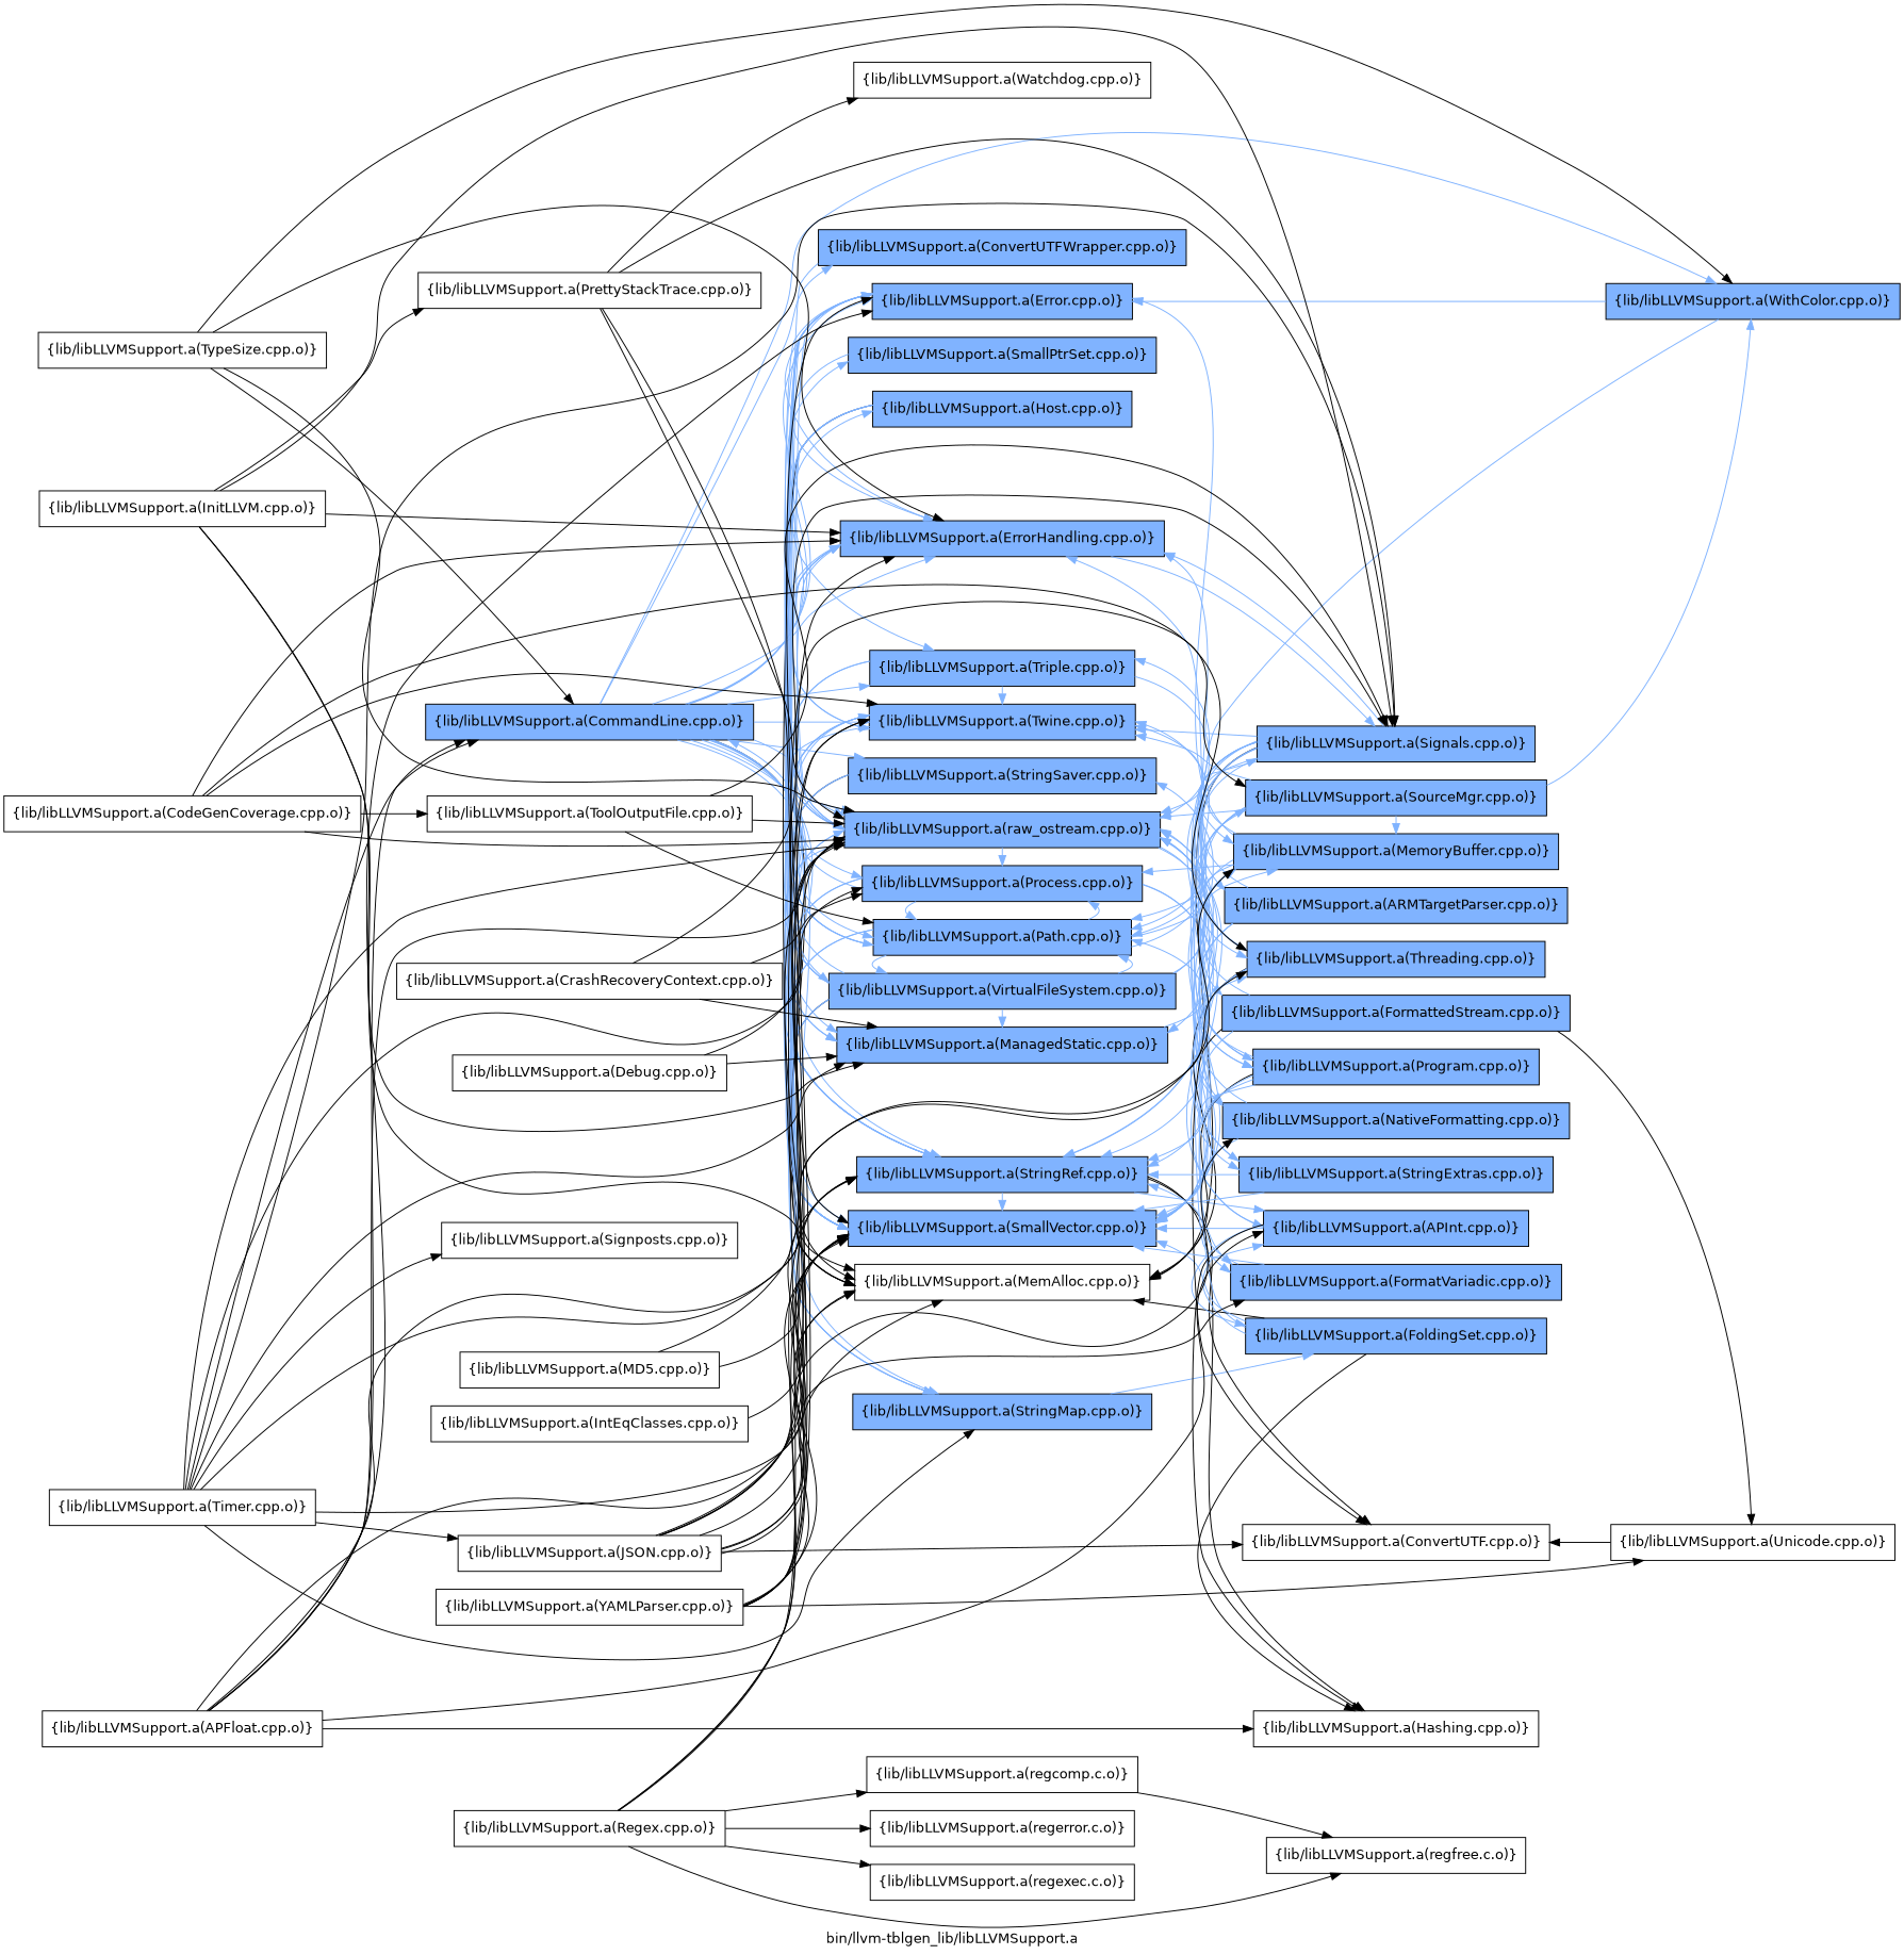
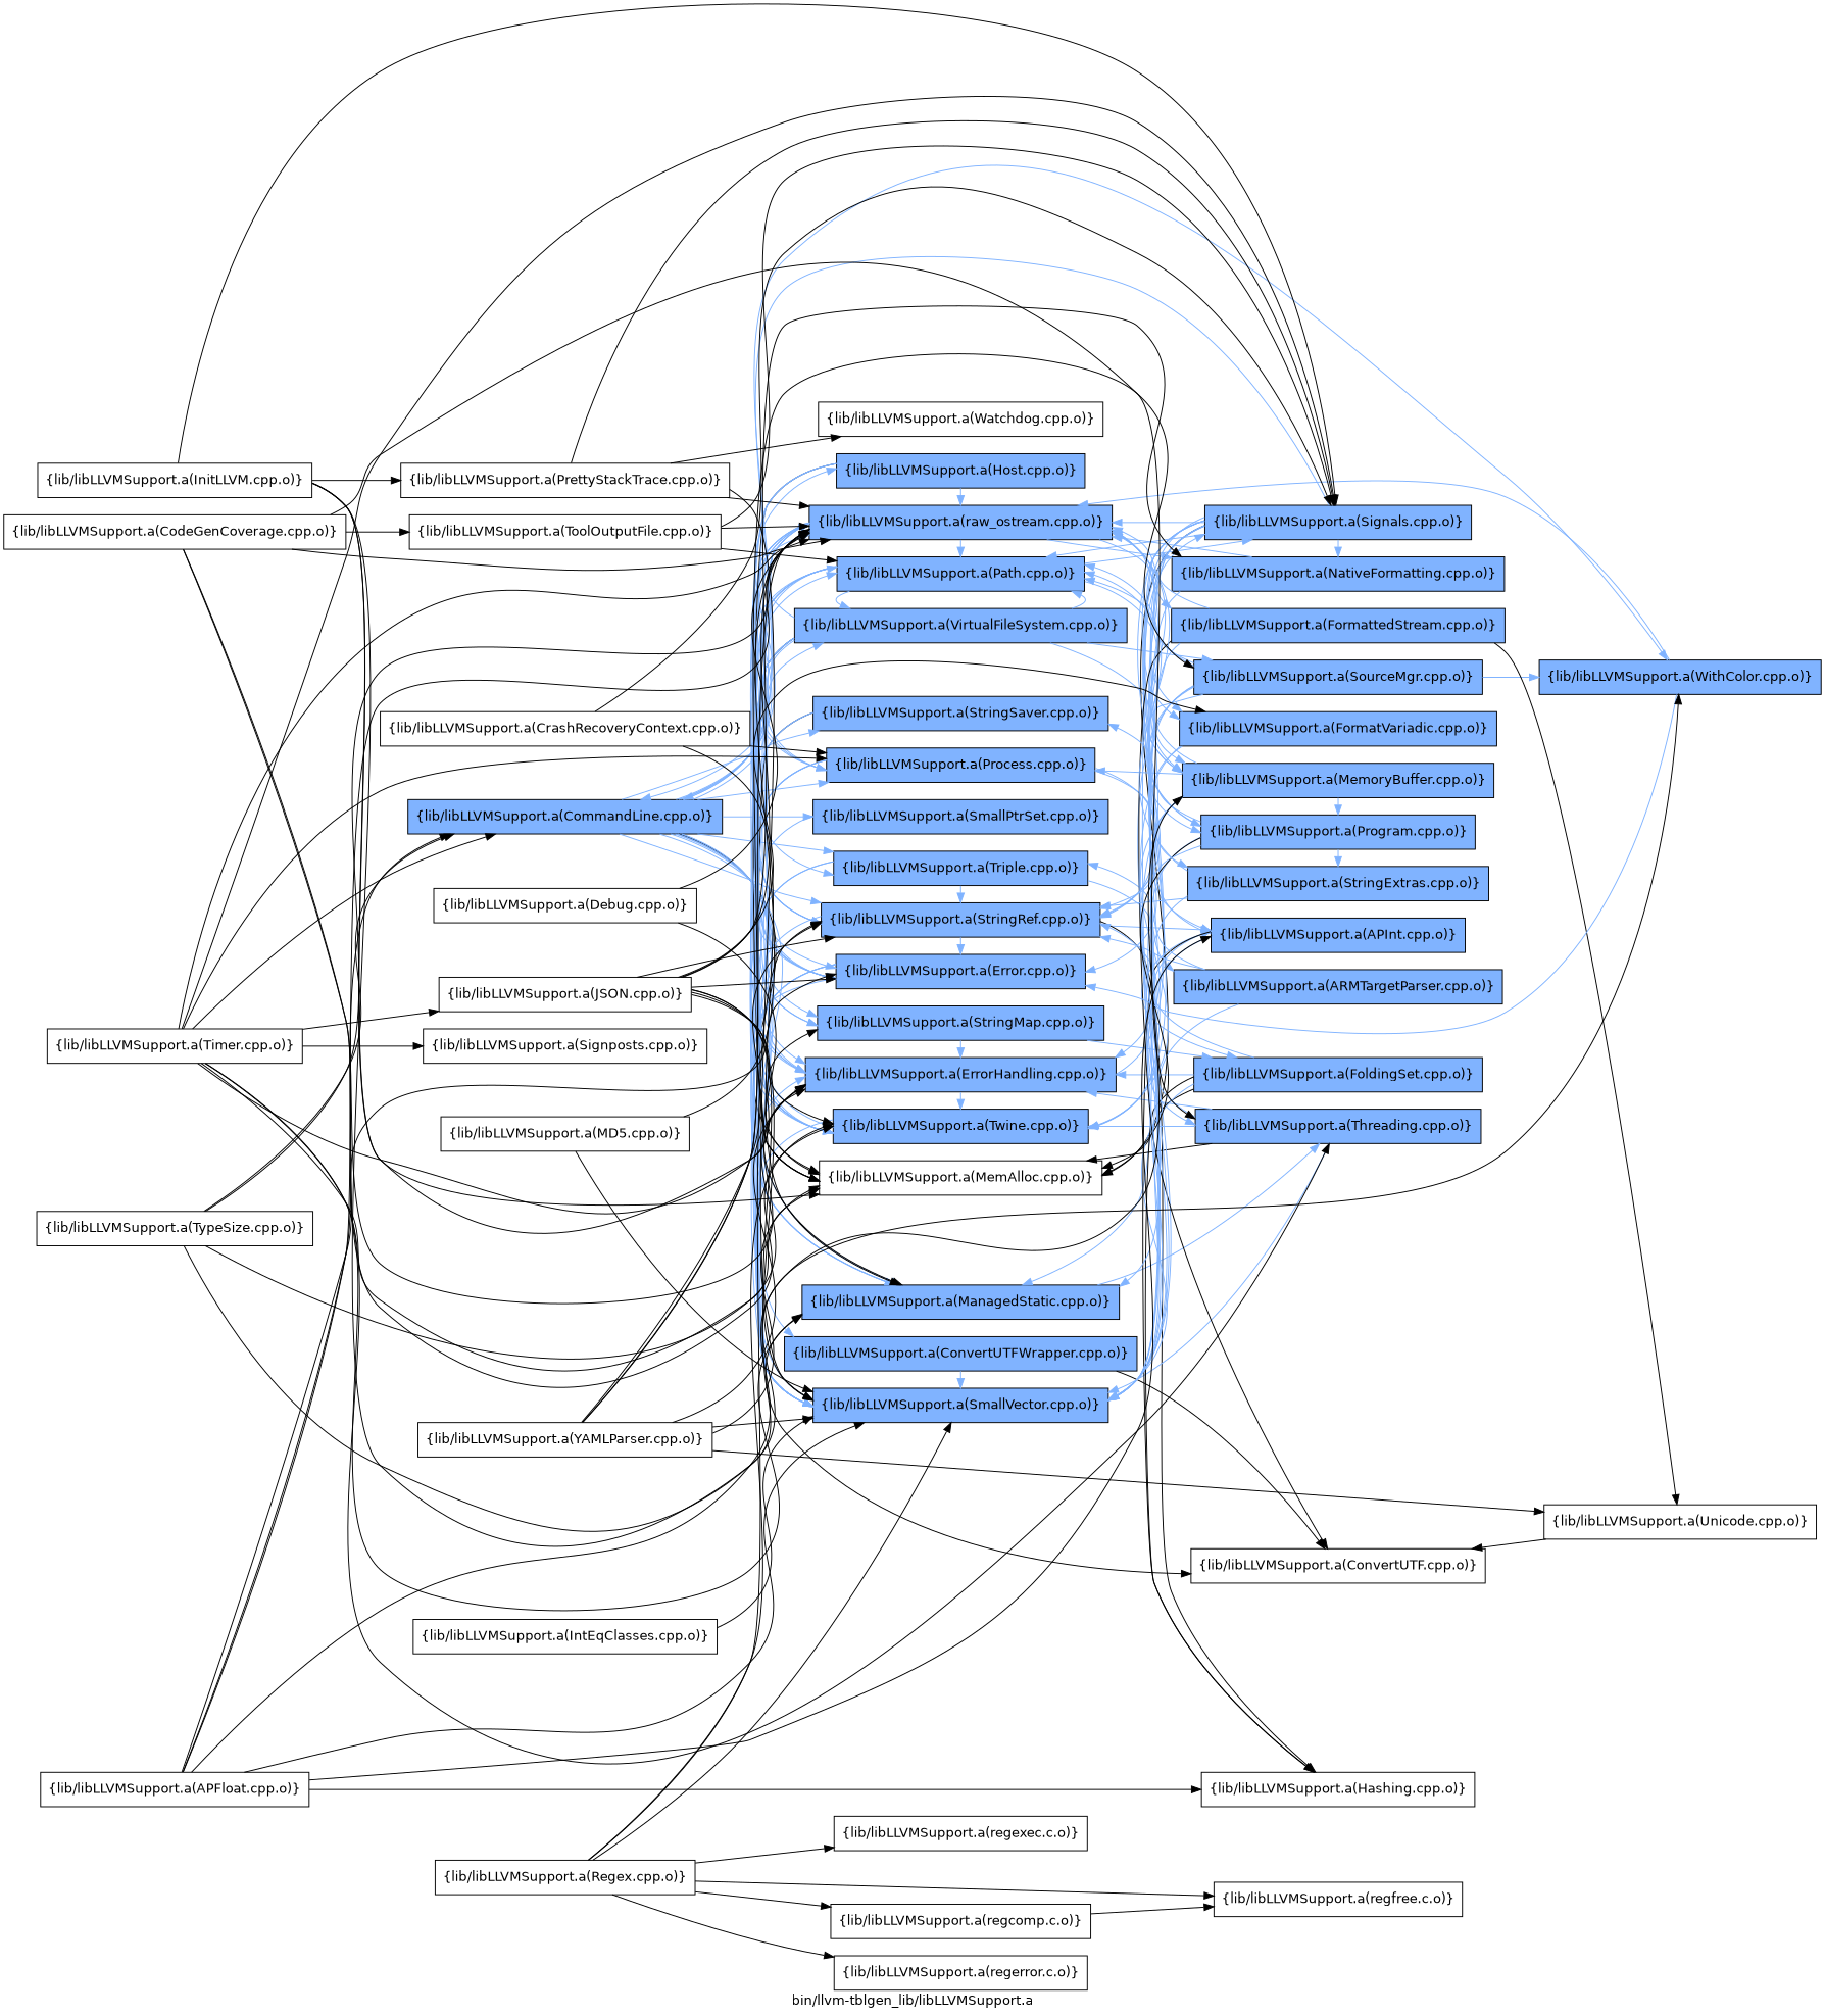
  digraph {
    fontname="DejaVu Sans"
    label="bin/llvm-tblgen_lib/libLLVMSupport.a"
    rankdir=LR
    node [fillcolor="0.600000 0.5 1" fontname="DejaVu Sans" group=1 shape=box style=filled]
    edge [color="0.600000 0.5 1" fontname="DejaVu Sans"]
    n1 [label="{lib/libLLVMSupport.a(CommandLine.cpp.o)}"]
    n2 [label="{lib/libLLVMSupport.a(ConvertUTFWrapper.cpp.o)}"]
    n3 [label="{lib/libLLVMSupport.a(Error.cpp.o)}"]
    n4 [label="{lib/libLLVMSupport.a(ErrorHandling.cpp.o)}"]
    n5 [label="{lib/libLLVMSupport.a(ManagedStatic.cpp.o)}"]
    n6 [group=0 label="{lib/libLLVMSupport.a(MemAlloc.cpp.o)}" fillcolor="" style=""]
    n7 [label="{lib/libLLVMSupport.a(SmallPtrSet.cpp.o)}"]
    n8 [label="{lib/libLLVMSupport.a(SmallVector.cpp.o)}"]
    n9 [label="{lib/libLLVMSupport.a(StringMap.cpp.o)}"]
    n10 [label="{lib/libLLVMSupport.a(StringSaver.cpp.o)}"]
    n11 [label="{lib/libLLVMSupport.a(StringRef.cpp.o)}"]
    n12 [label="{lib/libLLVMSupport.a(Triple.cpp.o)}"]
    n13 [label="{lib/libLLVMSupport.a(Twine.cpp.o)}"]
    n14 [label="{lib/libLLVMSupport.a(VirtualFileSystem.cpp.o)}"]
    n15 [label="{lib/libLLVMSupport.a(raw_ostream.cpp.o)}"]
    n16 [label="{lib/libLLVMSupport.a(Host.cpp.o)}"]
    n17 [label="{lib/libLLVMSupport.a(Path.cpp.o)}"]
    n18 [label="{lib/libLLVMSupport.a(Process.cpp.o)}"]
    n19 [group=0 label="{lib/libLLVMSupport.a(ConvertUTF.cpp.o)}" fillcolor="" style=""]
    n20 [label="{lib/libLLVMSupport.a(Signals.cpp.o)}"]
    n21 [label="{lib/libLLVMSupport.a(Threading.cpp.o)}"]
    n22 [label="{lib/libLLVMSupport.a(FoldingSet.cpp.o)}"]
    n23 [label="{lib/libLLVMSupport.a(APInt.cpp.o)}"]
    n24 [group=0 label="{lib/libLLVMSupport.a(Hashing.cpp.o)}" fillcolor="" style=""]
    n25 [label="{lib/libLLVMSupport.a(ARMTargetParser.cpp.o)}"]
    n26 [label="{lib/libLLVMSupport.a(MemoryBuffer.cpp.o)}"]
    n27 [label="{lib/libLLVMSupport.a(SourceMgr.cpp.o)}"]
    n28 [label="{lib/libLLVMSupport.a(FormattedStream.cpp.o)}"]
    n29 [label="{lib/libLLVMSupport.a(FormatVariadic.cpp.o)}"]
    n30 [label="{lib/libLLVMSupport.a(NativeFormatting.cpp.o)}"]
    n31 [label="{lib/libLLVMSupport.a(Program.cpp.o)}"]
    n32 [label="{lib/libLLVMSupport.a(StringExtras.cpp.o)}"]
    n33 [label="{lib/libLLVMSupport.a(WithColor.cpp.o)}"]
    n34 [group=0 label="{lib/libLLVMSupport.a(Unicode.cpp.o)}" fillcolor="" style=""]
    n35 [group=0 label="{lib/libLLVMSupport.a(IntEqClasses.cpp.o)}" fillcolor="" style=""]
    n36 [group=0 label="{lib/libLLVMSupport.a(TypeSize.cpp.o)}" fillcolor="" style=""]
    n37 [group=0 label="{lib/libLLVMSupport.a(Regex.cpp.o)}" fillcolor="" style=""]
    n38 [group=0 label="{lib/libLLVMSupport.a(regcomp.c.o)}" fillcolor="" style=""]
    n39 [group=0 label="{lib/libLLVMSupport.a(regerror.c.o)}" fillcolor="" style=""]
    n40 [group=0 label="{lib/libLLVMSupport.a(regexec.c.o)}" fillcolor="" style=""]
    n41 [group=0 label="{lib/libLLVMSupport.a(regfree.c.o)}" fillcolor="" style=""]
    n42 [group=0 label="{lib/libLLVMSupport.a(CodeGenCoverage.cpp.o)}" fillcolor="" style=""]
    n43 [group=0 label="{lib/libLLVMSupport.a(ToolOutputFile.cpp.o)}" fillcolor="" style=""]
    n44 [group=0 label="{lib/libLLVMSupport.a(InitLLVM.cpp.o)}" fillcolor="" style=""]
    n45 [group=0 label="{lib/libLLVMSupport.a(PrettyStackTrace.cpp.o)}" fillcolor="" style=""]
    n46 [group=0 label="{lib/libLLVMSupport.a(Watchdog.cpp.o)}" fillcolor="" style=""]
    n47 [group=0 label="{lib/libLLVMSupport.a(Debug.cpp.o)}" fillcolor="" style=""]
    n48 [group=0 label="{lib/libLLVMSupport.a(APFloat.cpp.o)}" fillcolor="" style=""]
    n49 [group=0 label="{lib/libLLVMSupport.a(YAMLParser.cpp.o)}" fillcolor="" style=""]
    n50 [group=0 label="{lib/libLLVMSupport.a(MD5.cpp.o)}" fillcolor="" style=""]
    n51 [group=0 label="{lib/libLLVMSupport.a(CrashRecoveryContext.cpp.o)}" fillcolor="" style=""]
    n52 [group=0 label="{lib/libLLVMSupport.a(JSON.cpp.o)}" fillcolor="" style=""]
    n53 [group=0 label="{lib/libLLVMSupport.a(Timer.cpp.o)}" fillcolor="" style=""]
    n54 [group=0 label="{lib/libLLVMSupport.a(Signposts.cpp.o)}" fillcolor="" style=""]
    subgraph sub_1 {
      rank=same
      n1
    }
    subgraph sub_2 {
      rank=same
      n2
      n3
      n4
      n5
      n6
      n7
      n8
      n9
      n10
      n11
      n12
      n13
      n14
      n15
      n16
      n17
      n18
    }
    subgraph sub_3 {
      rank=same
      n19
      n20
      n21
      n22
      n23
      n24
      n25
      n26
      n27
      n28
      n29
      n30
      n31
      n32
    }
    subgraph sub_4 {
      rank=same
      n1
    }
    subgraph sub_5 {
      rank=same
      n2
      n3
      n4
      n5
      n6
      n7
      n8
      n9
      n10
      n11
      n12
      n13
      n14
      n15
      n16
      n17
      n18
    }
    subgraph sub_6 {
      rank=same
      n19
      n20
      n21
      n22
      n23
      n24
      n25
      n26
      n27
      n28
      n29
      n30
      n31
      n32
    }
    n1 -> n2
    n1 -> n3
    n1 -> n4
    n1 -> n5
    n1 -> n6 [color=""]
    n1 -> n7
    n1 -> n8
    n1 -> n9
    n1 -> n10
    n1 -> n11
    n1 -> n12
    n1 -> n13
    n1 -> n14
    n1 -> n15
    n1 -> n16
    n1 -> n17
    n1 -> n18
    n1 -> n33
    n2 -> n8
-   n11 -> n19 [color=""]
+   n2 -> n19 [color=""]
    n3 -> n4
    n3 -> n5
    n3 -> n8
    n3 -> n13
    n3 -> n15
    n4 -> n13
    n4 -> n15
    n4 -> n20
    n5 -> n21
    n7 -> n4
    n8 -> n4
    n9 -> n4
    n9 -> n22
    n10 -> n6 [color=""]
    n10 -> n8
    n10 -> n11
    n11 -> n3
    n11 -> n8
    n11 -> n23
    n11 -> n24 [color=""]
    n12 -> n8
    n12 -> n11
    n12 -> n13
    n12 -> n25
    n13 -> n8
    n13 -> n15
    n14 -> n1
    n14 -> n3
    n14 -> n5
    n14 -> n6 [color=""]
    n14 -> n8
    n14 -> n9
    n14 -> n13
    n14 -> n15
    n14 -> n17
    n14 -> n26
    n14 -> n27
    n15 -> n3
    n15 -> n4
    n15 -> n8
    n15 -> n13
    n15 -> n17
    n15 -> n18
    n15 -> n28
    n15 -> n29
    n15 -> n30
    n15 -> n31
    n16 -> n6 [color=""]
    n16 -> n9
    n16 -> n11
    n16 -> n12
    n16 -> n15
    n17 -> n3
    n17 -> n8
    n17 -> n11
    n17 -> n13
    n17 -> n14
    n17 -> n18
    n17 -> n20
    n17 -> n26
    n18 -> n3
    n18 -> n5
    n18 -> n8
    n18 -> n17
    n18 -> n23
    n18 -> n32
+   n20 -> n1
    n20 -> n4
    n20 -> n5
    n20 -> n6 [color=""]
    n20 -> n8
    n20 -> n11
    n20 -> n13
    n20 -> n15
    n20 -> n17
    n20 -> n21
    n20 -> n26
    n20 -> n29
    n20 -> n30
    n20 -> n31
    n21 -> n4
    n21 -> n6 [color=""]
    n21 -> n8
    n21 -> n11
    n21 -> n13
    n22 -> n4
    n22 -> n6 [color=""]
    n22 -> n8
    n22 -> n23
    n22 -> n24 [color=""]
    n23 -> n8
    n23 -> n15
    n23 -> n22
    n23 -> n24 [color=""]
    n25 -> n8
    n25 -> n11
    n25 -> n12
    n26 -> n3
    n26 -> n8
    n26 -> n13
    n26 -> n17
    n26 -> n18
    n26 -> n31
    n27 -> n8
    n27 -> n11
    n27 -> n13
    n27 -> n15
    n27 -> n17
    n27 -> n26
    n27 -> n33
    n28 -> n8
    n28 -> n15
    n28 -> n19 [color=""]
    n28 -> n34 [color=""]
    n29 -> n8
    n29 -> n11
    n30 -> n8
    n30 -> n15
    n31 -> n6 [color=""]
-   n31 -> n8
+   n31 -> n5
    n31 -> n10
    n31 -> n11
    n31 -> n17
    n31 -> n32
    n32 -> n8
    n32 -> n11
    n32 -> n15
    n33 -> n3
    n33 -> n15
    n34 -> n19 [color=""]
    n35 -> n8 [color=""]
    n36 -> n1 [color=""]
    n36 -> n4 [color=""]
    n36 -> n15 [color=""]
    n36 -> n33 [color=""]
    n37 -> n8 [color=""]
    n37 -> n11 [color=""]
    n37 -> n13 [color=""]
    n37 -> n38 [color=""]
    n37 -> n39 [color=""]
    n37 -> n40 [color=""]
    n37 -> n41 [color=""]
    n38 -> n41 [color=""]
    n42 -> n4 [color=""]
    n42 -> n13 [color=""]
    n42 -> n15 [color=""]
    n42 -> n21 [color=""]
    n42 -> n43 [color=""]
    n43 -> n15 [color=""]
    n43 -> n17 [color=""]
    n43 -> n20 [color=""]
    n44 -> n4 [color=""]
    n44 -> n5 [color=""]
    n44 -> n6 [color=""]
    n44 -> n20 [color=""]
    n44 -> n45 [color=""]
    n45 -> n8 [color=""]
    n45 -> n15 [color=""]
    n45 -> n20 [color=""]
    n45 -> n46 [color=""]
    n47 -> n5 [color=""]
    n47 -> n15 [color=""]
    n48 -> n1 [color=""]
    n48 -> n3 [color=""]
    n48 -> n8 [color=""]
    n48 -> n15 [color=""]
    n48 -> n23 [color=""]
    n48 -> n24 [color=""]
    n48 -> n26 [color=""]
    n49 -> n4 [color=""]
    n49 -> n6 [color=""]
    n49 -> n8 [color=""]
    n49 -> n11 [color=""]
    n49 -> n15 [color=""]
    n49 -> n27 [color=""]
    n49 -> n34 [color=""]
    n50 -> n8 [color=""]
    n50 -> n15 [color=""]
    n51 -> n5 [color=""]
    n51 -> n18 [color=""]
    n51 -> n20 [color=""]
    n52 -> n3 [color=""]
    n52 -> n6 [color=""]
    n52 -> n8 [color=""]
    n52 -> n11 [color=""]
    n52 -> n13 [color=""]
    n52 -> n15 [color=""]
    n52 -> n19 [color=""]
    n52 -> n29 [color=""]
    n52 -> n30 [color=""]
    n53 -> n1 [color=""]
    n53 -> n5 [color=""]
    n53 -> n6 [color=""]
    n53 -> n9 [color=""]
    n53 -> n15 [color=""]
    n53 -> n18 [color=""]
    n53 -> n20 [color=""]
    n53 -> n21 [color=""]
    n53 -> n52 [color=""]
    n53 -> n54 [color=""]
  }
